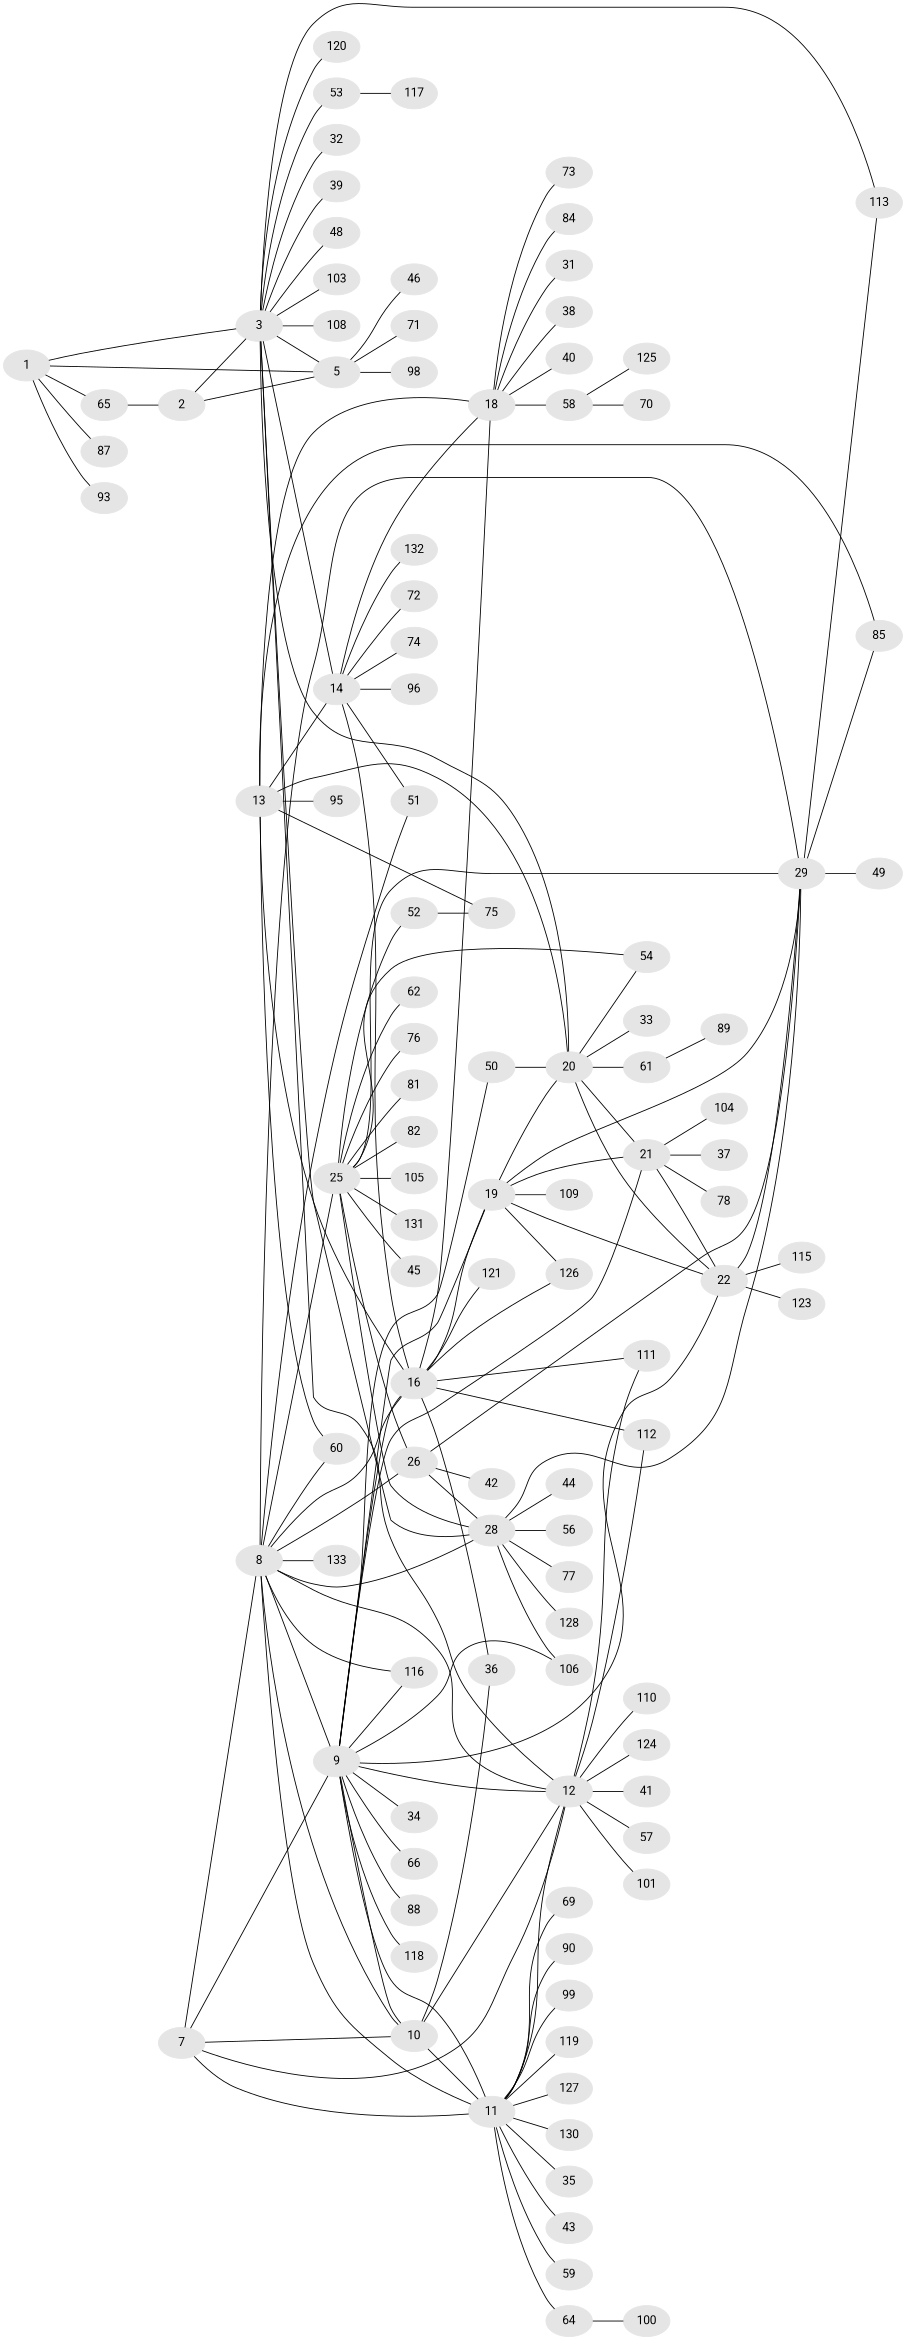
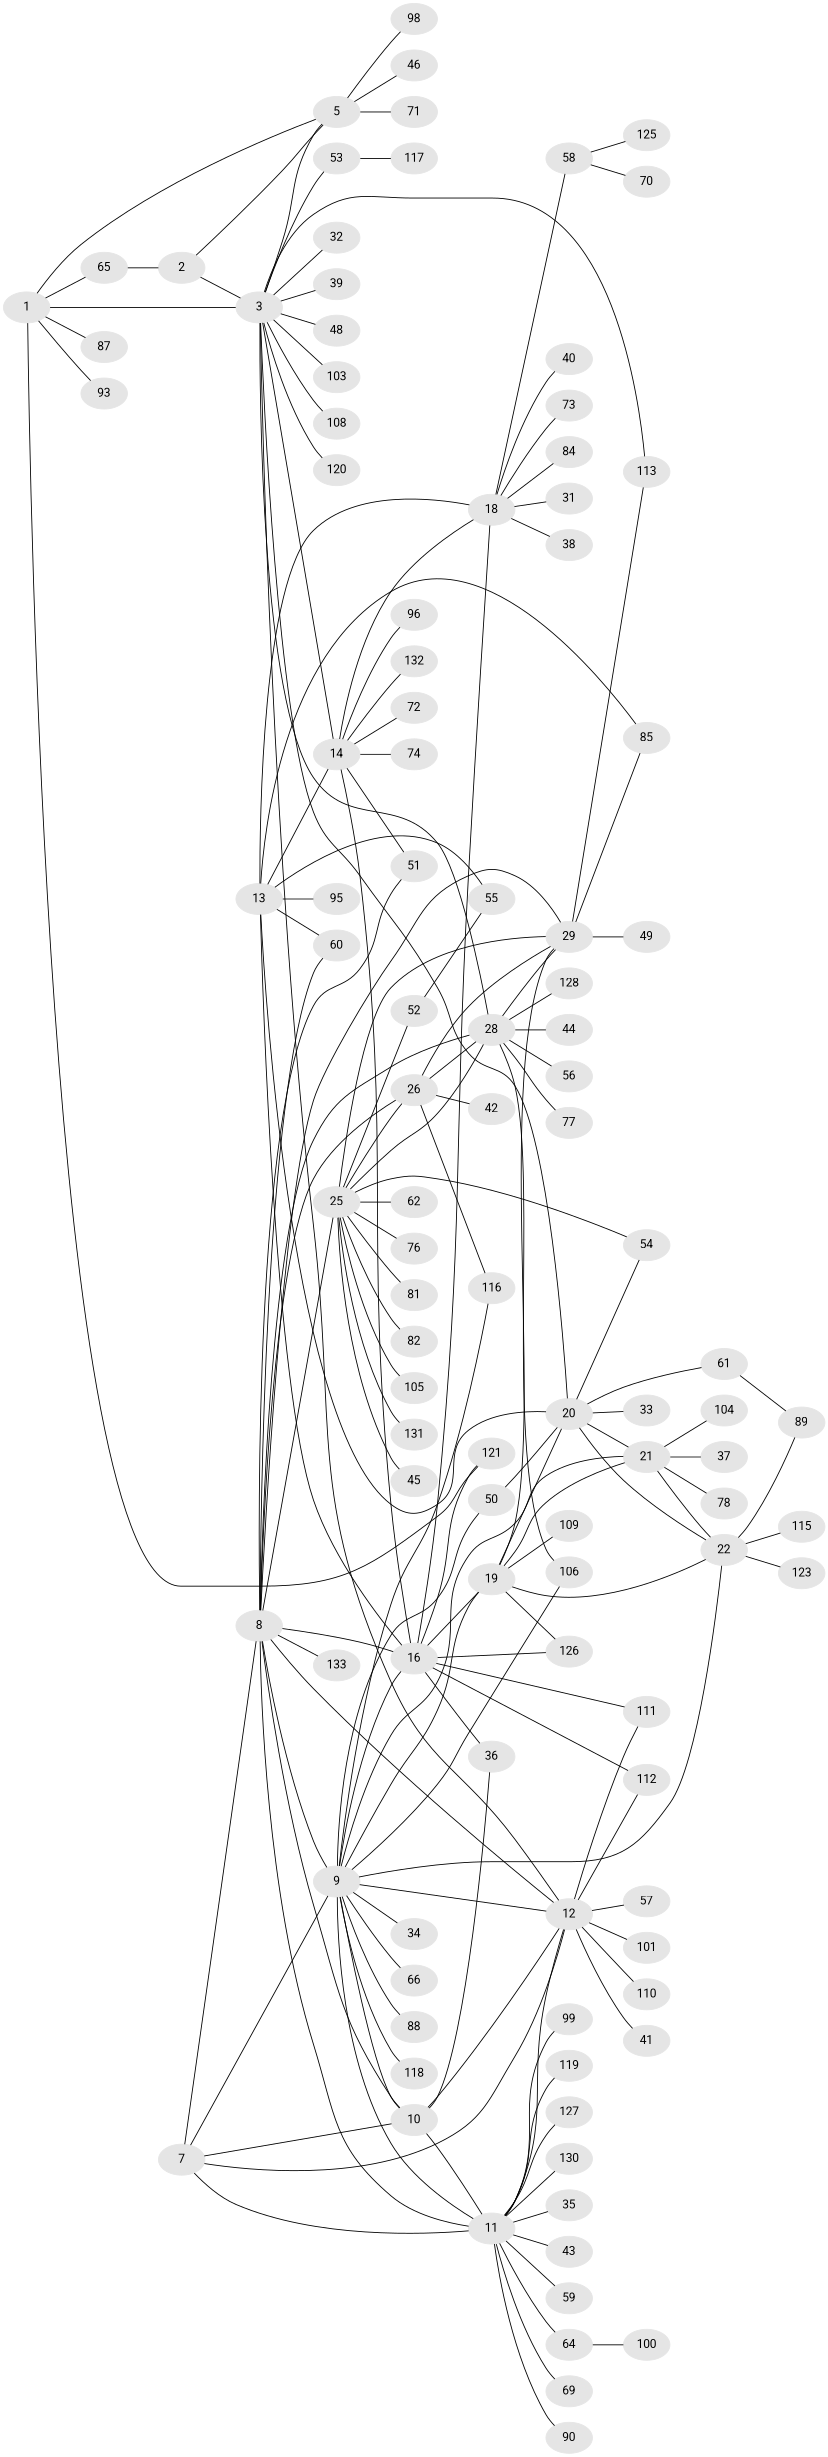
  graph {
    fontname=Roboto
    rankdir=LR
    node [color=gray90 fontname=Roboto style=filled]
    edge [fontname=Roboto]
    1 [super="+4"]
    3 [super="+6"]
    5 [super="+86"]
    65
    87
    93
    121
    2
    12 [super="+83"]
    14 [super="+129"]
    20 [super="+23"]
    28 [super="+107"]
    32
    39
    48 [super="+94"]
    53 [super="+63"]
    103
    108
    113
    120
    46
    71 [super="+91"]
    98
    41
    57
    101
    110
    111
    112
-   124
    16 [super="+17"]
    51 [super="+55"]
    18 [super="+97"]
    72
    74
    96
    132
    21 [super="+67"]
    22
    33
    54
    61
    29 [super="+79"]
    106
    44 [super="+102"]
    56
    77
    128
    117
    7 [super="+122"]
    8 [super="+30"]
    9 [super="+24"]
    10
    11 [super="+68"]
    25 [super="+27"]
    26 [super="+47"]
    60
    116
    133
    19 [super="+114"]
    34
    50 [super="+92"]
    66
    88
    118
    36
    35
    43
    59
    64
    69
    90
    99
    119
    127
    130
    126
    45
    52
    62
    76
    81
    82
    105
    131
    42
    85
    49
    109
    37
    78
    104
    115
    123
    100
    13 [super="+15"]
-   75
+   75 [label=55]
    95
    31
    38
    40
    58
    73
    84
    70
    125
    89
    1 -- 3 [weight=4]
    1 -- 5 [weight=2]
    1 -- 65
    1 -- 87
    1 -- 93
+   1 -- 121
    3 -- 5 [weight=2]
    3 -- 12
    3 -- 14
    3 -- 20
    3 -- 28
    3 -- 32
    3 -- 39
    3 -- 48
    3 -- 53
    3 -- 103
    3 -- 108
    3 -- 113
    3 -- 120
    5 -- 46
    5 -- 71
    5 -- 98
    65 -- 2 [weight=2]
    2 -- 3 [weight=2]
    2 -- 5
    12 -- 41
    12 -- 57
    12 -- 101
    12 -- 110
    12 -- 111
    12 -- 112
-   12 -- 124
    14 -- 16 [weight=2]
    14 -- 51
    14 -- 18
    14 -- 72
    14 -- 74
    14 -- 96
    14 -- 132
    20 -- 21 [weight=2]
    20 -- 22 [weight=2]
    20 -- 33
    20 -- 54
    20 -- 61
    28 -- 29
    28 -- 106
    28 -- 44
    28 -- 56
    28 -- 77
    28 -- 128
    53 -- 117
    16 -- 121
    16 -- 111
    16 -- 112
    16 -- 18 [weight=2]
    16 -- 19
    16 -- 36
    16 -- 126
    18 -- 31
    18 -- 38
    18 -- 40
    18 -- 58
    18 -- 73
    18 -- 84
    21 -- 22
    21 -- 37
    21 -- 78
    21 -- 104
-   22 -- 29
+   22 -- 89
    22 -- 115
    22 -- 123
    61 -- 89
    29 -- 113
    29 -- 85
    29 -- 49
    7 -- 12
    7 -- 8
    7 -- 9
    7 -- 10
    7 -- 11
    8 -- 12
    8 -- 28
    8 -- 16
    8 -- 51
    8 -- 29
    8 -- 9
    8 -- 10
    8 -- 11
    8 -- 25 [weight=2]
    8 -- 26
    8 -- 60
-   8 -- 116
+   26 -- 116
    8 -- 133
    9 -- 12
    9 -- 16
    9 -- 21
    9 -- 22
    9 -- 106
    9 -- 10
    9 -- 11
    9 -- 116
    9 -- 19
    9 -- 34
    9 -- 50
    9 -- 66
    9 -- 88
    9 -- 118
    10 -- 12
    10 -- 11
    10 -- 36
    11 -- 12
    11 -- 35
    11 -- 43
    11 -- 59
    11 -- 64
    11 -- 69
    11 -- 90
    11 -- 99
    11 -- 119
    11 -- 127
    11 -- 130
    25 -- 28 [weight=2]
    25 -- 54
    25 -- 29 [weight=2]
    25 -- 26 [weight=2]
    25 -- 45
    25 -- 52
    25 -- 62
    25 -- 76
    25 -- 81
    25 -- 82
    25 -- 105
    25 -- 131
    26 -- 28
    26 -- 29
    26 -- 42
    19 -- 20 [weight=2]
    19 -- 21
    19 -- 22
    19 -- 29
    19 -- 126
    19 -- 109
    50 -- 20 [weight=2]
    64 -- 100
    52 -- 75
    13 -- 14 [weight=2]
    13 -- 20
    13 -- 16 [weight=4]
    13 -- 18 [weight=2]
    13 -- 60
    13 -- 85
    13 -- 75
    13 -- 95
    58 -- 70
    58 -- 125
  }
